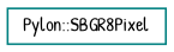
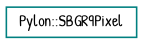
  digraph {
    rankdir=LR
    fontname="Patrick Hand"
-   n1 [color=teal fillcolor=white fontname="Patrick Hand" fontsize=10 height=0.2 label="Pylon::SBGR8Pixel" shape=record style=filled width=0.4]
+   n1 [color=teal fillcolor=white fontname="Patrick Hand" fontsize=10 height=0.2 label="Pylon::SBGR9Pixel" shape=record style=filled width=0.4]
  }
